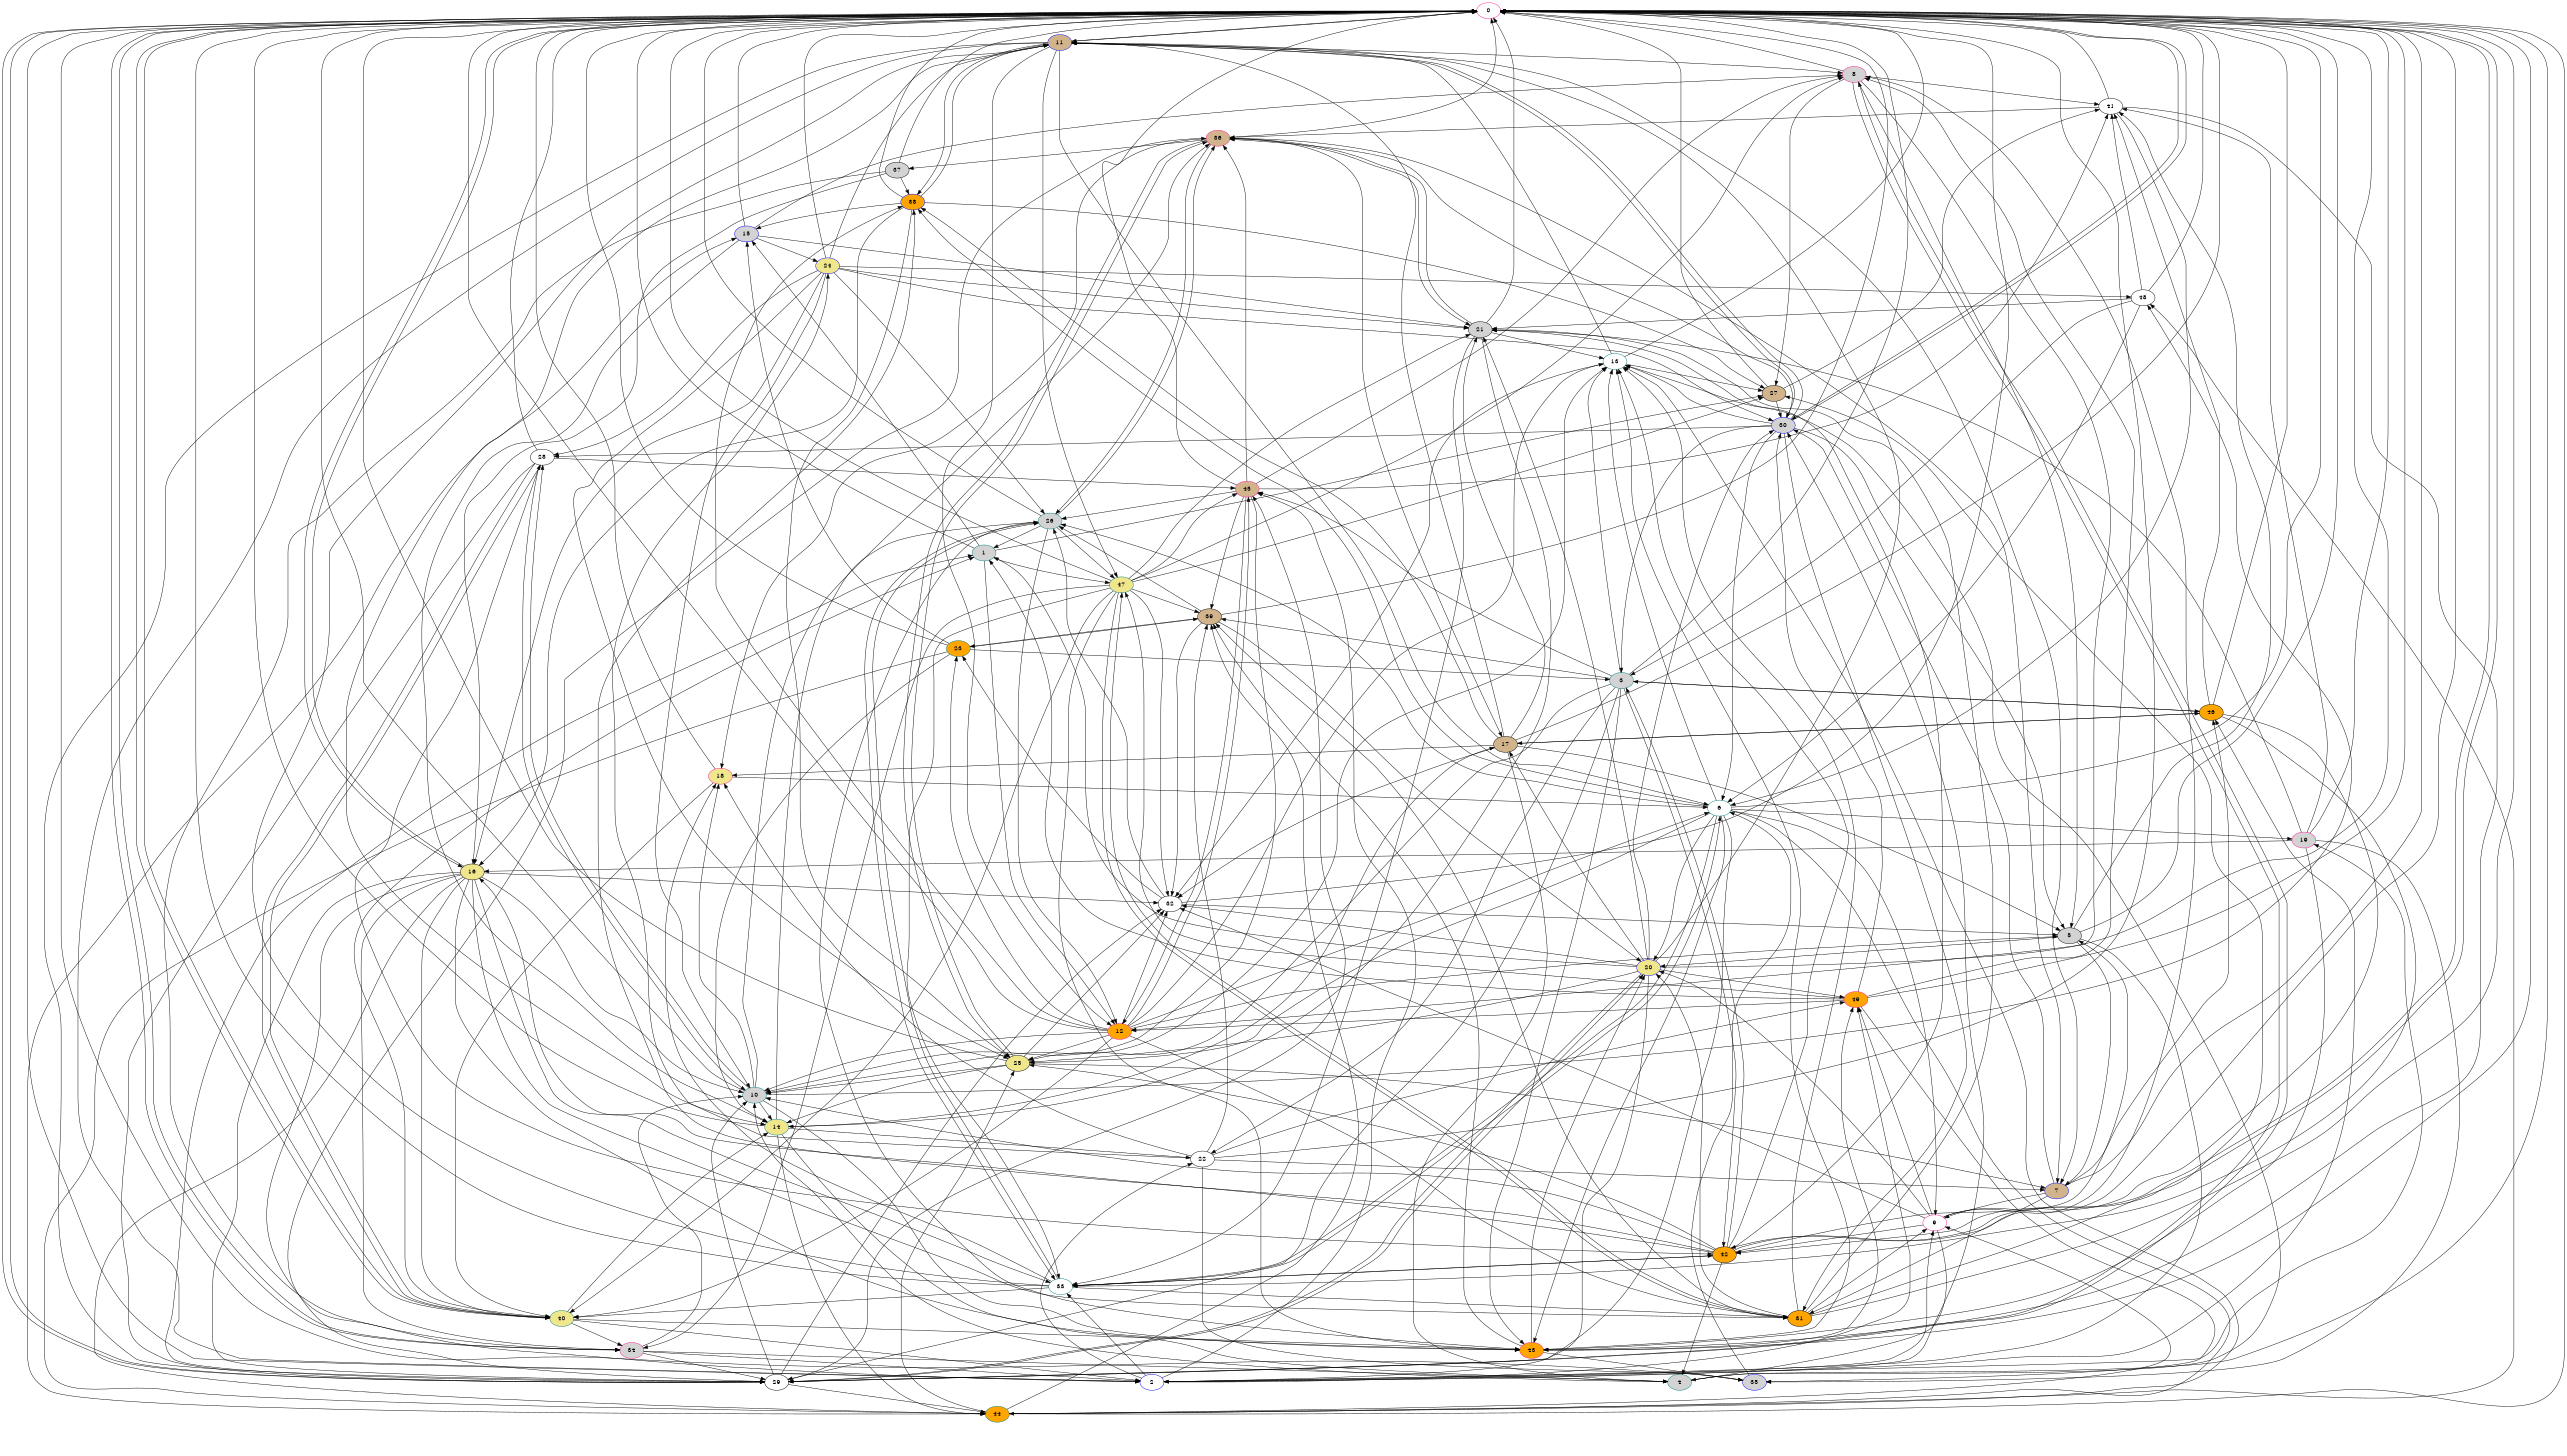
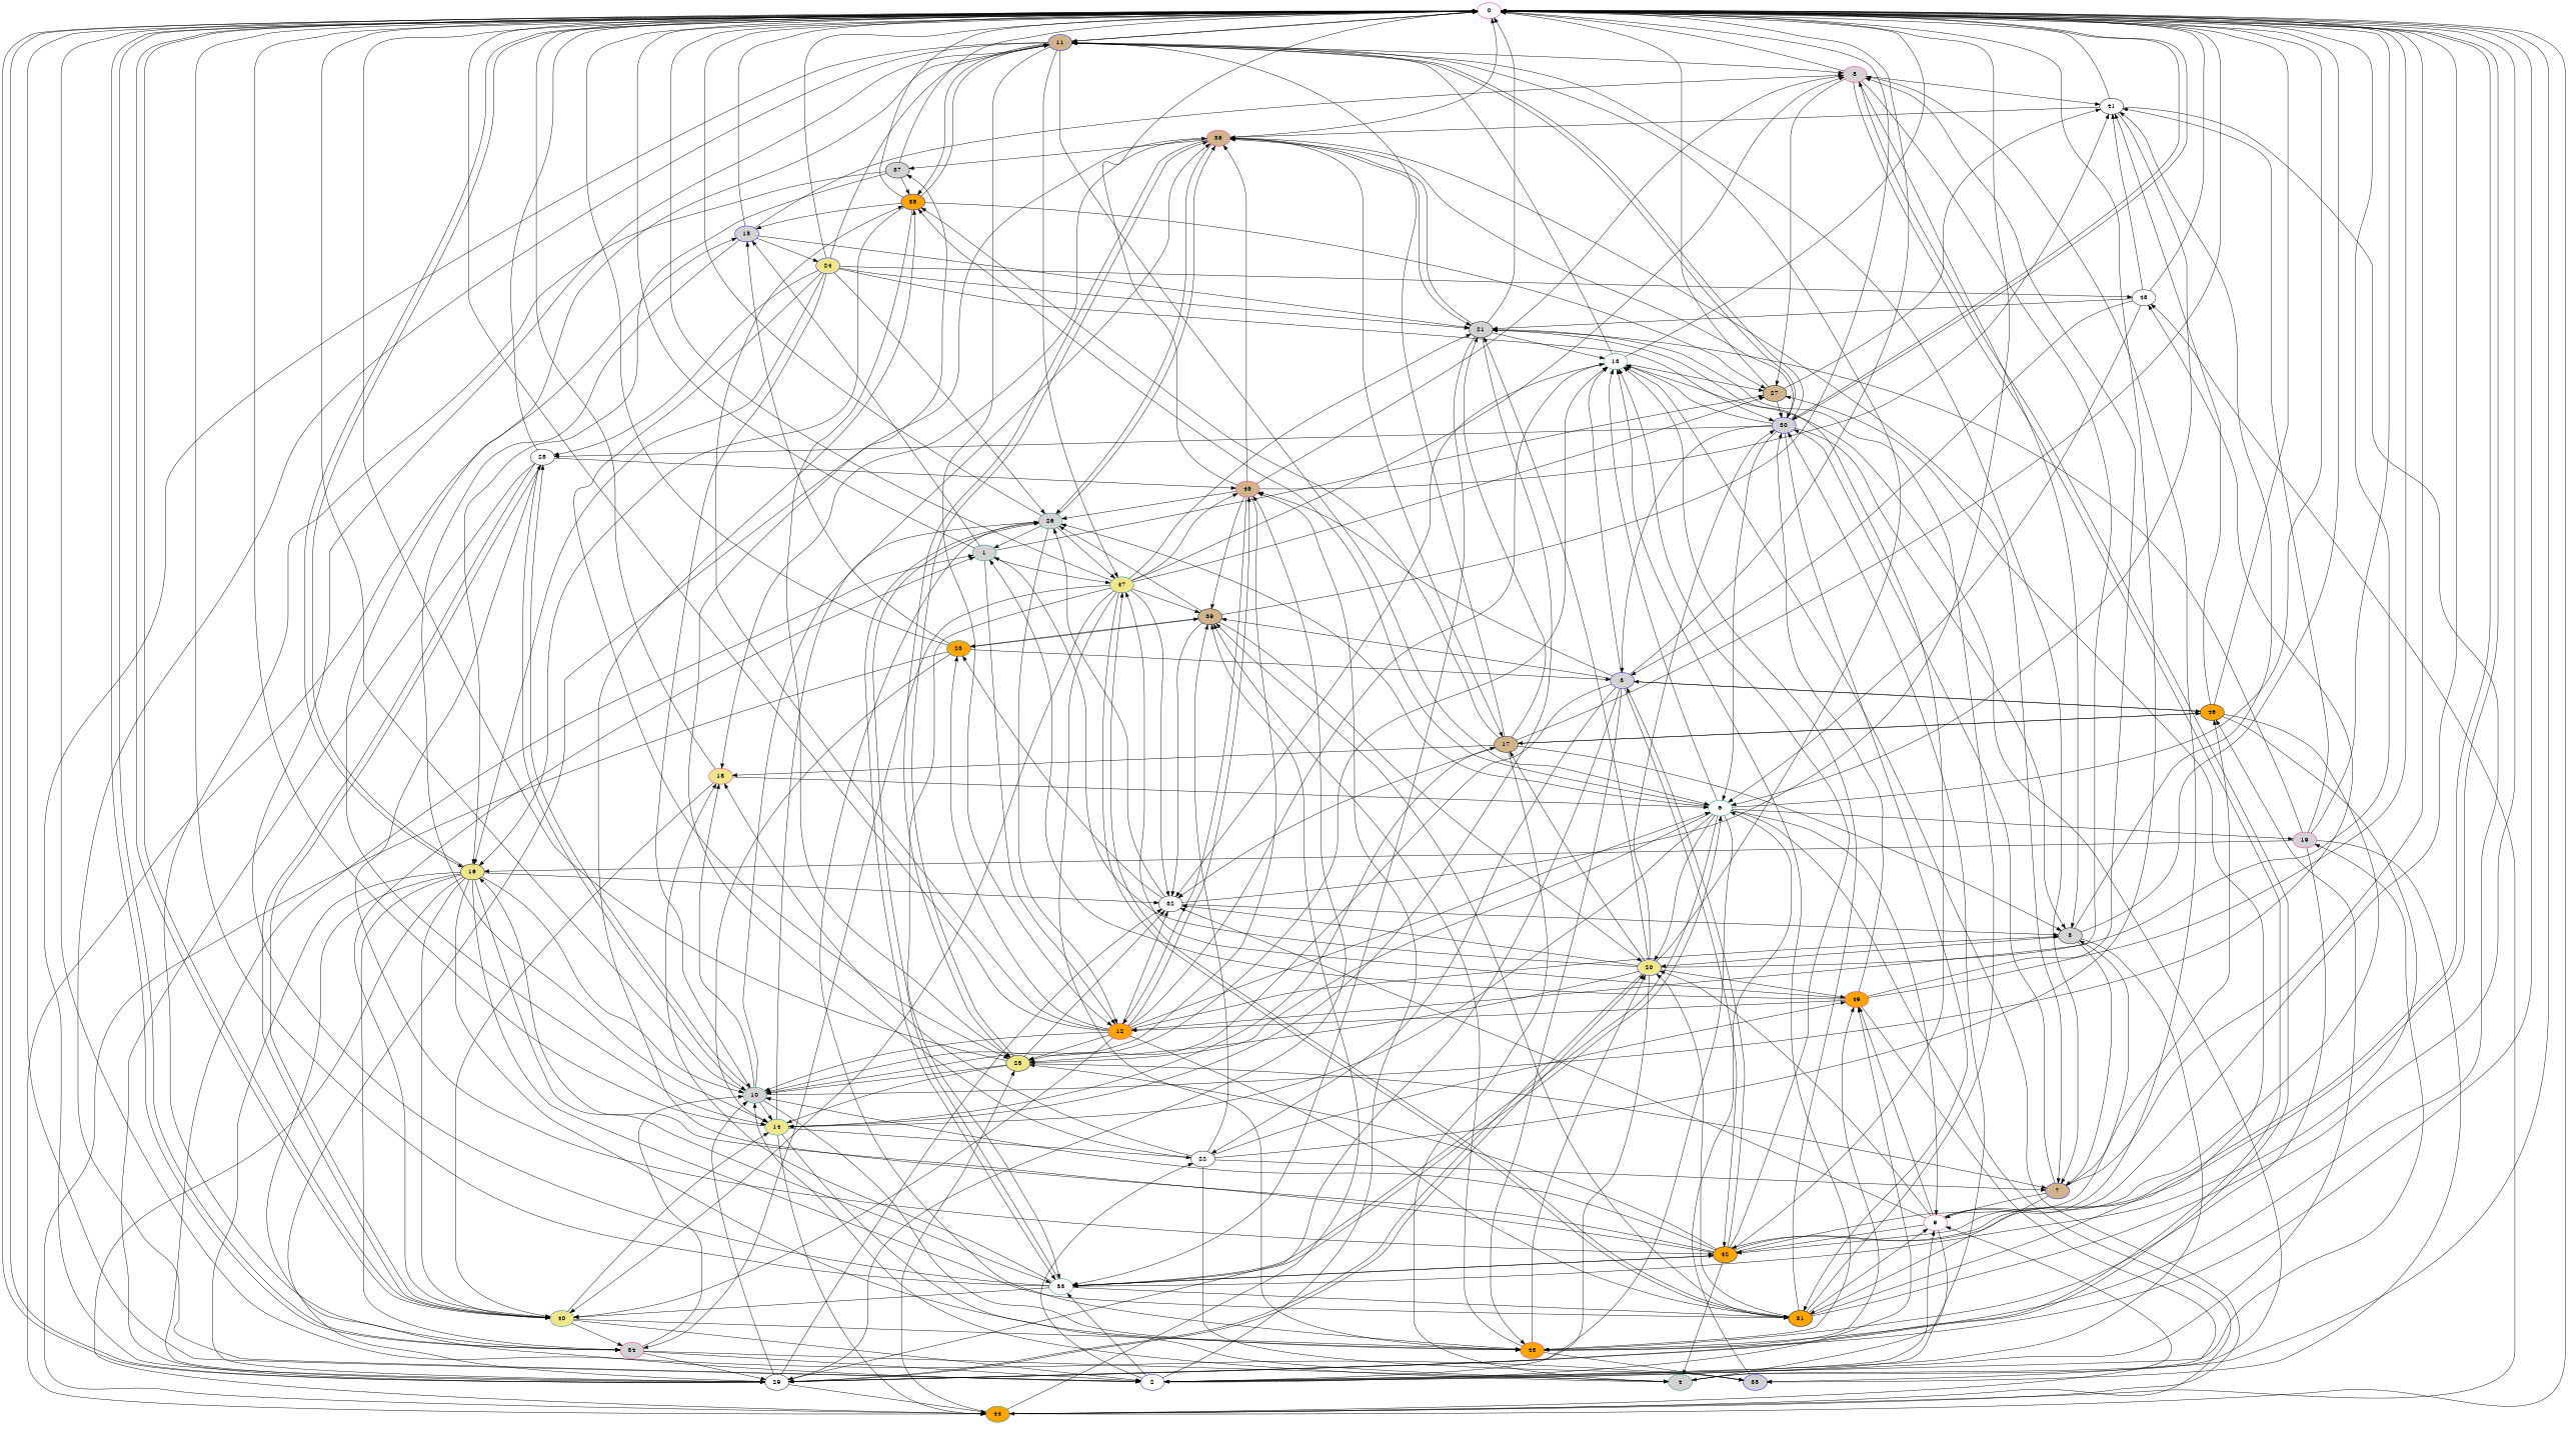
  strict digraph {
    node [color=black component_delay=3 fillcolor=lightgrey style=filled]
    edge [wire_delay=1]
    0 [color=deeppink fillcolor=white]
    11 [color=blue fillcolor=tan]
    16 [fillcolor=khaki]
    29 [fillcolor=white]
    30 [color=blue]
    34 [color=deeppink]
    40 [color=teal fillcolor=khaki]
    42 [fillcolor=orange]
    12 [color=deeppink fillcolor=orange]
    47 [color=teal fillcolor=khaki]
    2 [color=blue fillcolor=white]
    7 [color=blue fillcolor=tan]
    6 [color=teal fillcolor=white]
    14 [color=teal fillcolor=khaki]
    38 [color=blue fillcolor=orange]
    8 [color=deeppink]
    33 [color=teal fillcolor=white]
    43 [color=deeppink fillcolor=orange]
    10 [color=teal]
    44 [color=teal fillcolor=orange]
    31 [fillcolor=orange]
    32 [fillcolor=white]
    1 [color=teal]
    45 [color=deeppink fillcolor=tan]
    20 [color=blue fillcolor=khaki]
    36 [color=deeppink fillcolor=tan]
-   3 [color=teal]
+   3 [color=blue]
    13 [color=teal fillcolor=white]
    5
    28 [fillcolor=white]
    4 [color=teal]
    25 [fillcolor=khaki]
    21
    23 [color=teal fillcolor=orange]
    27 [fillcolor=tan]
    39 [fillcolor=tan]
    9 [color=deeppink fillcolor=white]
    19 [color=deeppink]
    22 [fillcolor=white]
    46 [fillcolor=orange]
    49 [color=deeppink fillcolor=orange]
    26 [color=teal]
    17 [fillcolor=tan]
    15 [color=blue]
    41 [fillcolor=white]
    18 [color=deeppink fillcolor=khaki]
    35 [color=blue]
    48 [fillcolor=white]
    37
    24 [color=blue fillcolor=khaki]
    0 -> 11
    0 -> 16
    0 -> 29
    0 -> 30
    0 -> 34
    0 -> 40
    0 -> 42
    11 -> 0
    11 -> 29
    11 -> 30
    11 -> 12
    11 -> 47
    11 -> 2
    11 -> 7
    11 -> 6
    11 -> 14
    11 -> 38
    11 -> 8
    16 -> 0
    16 -> 29
    16 -> 34
    16 -> 40
    16 -> 2
    16 -> 33
    16 -> 43
    16 -> 10
    16 -> 44
    16 -> 31
    16 -> 32
    29 -> 0
    29 -> 8
    29 -> 10
    29 -> 44
    29 -> 32
    29 -> 1
    29 -> 45
    29 -> 20
    29 -> 36
    30 -> 0
    30 -> 11
    30 -> 6
    30 -> 31
    30 -> 36
    30 -> 3
    30 -> 13
    30 -> 5
    30 -> 28
    34 -> 0
    34 -> 29
    34 -> 2
    34 -> 10
    34 -> 4
    40 -> 0
    40 -> 34
    40 -> 2
    40 -> 14
    40 -> 43
    40 -> 1
    40 -> 28
    42 -> 0
    42 -> 16
    42 -> 38
    42 -> 33
    42 -> 10
    42 -> 3
    42 -> 13
    42 -> 5
    42 -> 4
    42 -> 25
    42 -> 21
    12 -> 0
    12 -> 40
    12 -> 6
    12 -> 38
    12 -> 10
    12 -> 31
    12 -> 32
    12 -> 45
    12 -> 13
    12 -> 5
    12 -> 25
    12 -> 23
    47 -> 0
    47 -> 34
    47 -> 40
    47 -> 8
    47 -> 33
    47 -> 43
    47 -> 31
    47 -> 32
    47 -> 45
    47 -> 21
    47 -> 27
    47 -> 39
    2 -> 0
    2 -> 30
    2 -> 33
    2 -> 45
    2 -> 9
    2 -> 19
    2 -> 22
    2 -> 46
    2 -> 49
    7 -> 0
    7 -> 30
    7 -> 31
    7 -> 9
    7 -> 46
    6 -> 0
    6 -> 29
-   6 -> 43
+   6 -> 14
    6 -> 38
    6 -> 33
    6 -> 44
    6 -> 20
    6 -> 13
    6 -> 25
    6 -> 9
    6 -> 19
    6 -> 26
    14 -> 0
    14 -> 44
    14 -> 4
    14 -> 22
    14 -> 26
    14 -> 17
    38 -> 0
    38 -> 11
    38 -> 16
    38 -> 25
    38 -> 27
    38 -> 15
    8 -> 0
    8 -> 29
    8 -> 12
    8 -> 5
    8 -> 27
    8 -> 41
    33 -> 0
    33 -> 11
    33 -> 40
    33 -> 42
    33 -> 6
    33 -> 31
    33 -> 26
    33 -> 18
    43 -> 0
    43 -> 20
    43 -> 13
    43 -> 39
    43 -> 49
    43 -> 35
    10 -> 0
    10 -> 14
    10 -> 43
    10 -> 36
    10 -> 13
    10 -> 28
    10 -> 18
    10 -> 48
    44 -> 0
    44 -> 13
    44 -> 25
    44 -> 39
    44 -> 9
    44 -> 15
    44 -> 48
    31 -> 0
    31 -> 47
    31 -> 20
    31 -> 13
    31 -> 21
    31 -> 27
    31 -> 39
    31 -> 9
    32 -> 0
    32 -> 5
    32 -> 23
    32 -> 26
    1 -> 0
    1 -> 12
    1 -> 47
    1 -> 27
    1 -> 15
    45 -> 0
    45 -> 12
    45 -> 8
    45 -> 10
    45 -> 36
    45 -> 39
    45 -> 26
    45 -> 41
    20 -> 0
    20 -> 11
    20 -> 29
    20 -> 30
    20 -> 2
    20 -> 32
    20 -> 1
    20 -> 25
    20 -> 21
    20 -> 49
    20 -> 17
    36 -> 0
    36 -> 7
    36 -> 25
    36 -> 21
    36 -> 26
    36 -> 17
    36 -> 18
    36 -> 37
    3 -> 0
    3 -> 29
    3 -> 42
    3 -> 43
    3 -> 45
    3 -> 13
    3 -> 25
    3 -> 39
    3 -> 22
    3 -> 46
    13 -> 0
    13 -> 11
    13 -> 32
    13 -> 27
    5 -> 0
    5 -> 2
    5 -> 7
    5 -> 20
    5 -> 41
    28 -> 0
    28 -> 29
    28 -> 40
    28 -> 42
    28 -> 10
    28 -> 45
    4 -> 0
    4 -> 10
    4 -> 13
    25 -> 0
    25 -> 7
    25 -> 14
    25 -> 10
    25 -> 32
    25 -> 36
    21 -> 0
    21 -> 14
    21 -> 33
    21 -> 36
    21 -> 13
    23 -> 0
    23 -> 14
    23 -> 44
    23 -> 3
    23 -> 39
    23 -> 15
    27 -> 0
    27 -> 30
    27 -> 41
    39 -> 0
    39 -> 32
    39 -> 20
    39 -> 23
    39 -> 26
    9 -> 0
    9 -> 42
    9 -> 8
    9 -> 32
    9 -> 20
    9 -> 4
    9 -> 49
    19 -> 0
    19 -> 16
    19 -> 43
    19 -> 21
    19 -> 41
    19 -> 35
    22 -> 0
    22 -> 7
    22 -> 39
    22 -> 49
    22 -> 18
    22 -> 35
-   22 -> 24
+   22 -> 37
    46 -> 0
    46 -> 42
    46 -> 33
    46 -> 3
    46 -> 17
    46 -> 41
    49 -> 0
    49 -> 30
    49 -> 12
    49 -> 47
    49 -> 8
    49 -> 1
    49 -> 35
    26 -> 0
    26 -> 12
    26 -> 47
    26 -> 33
    26 -> 43
    26 -> 1
    26 -> 36
    17 -> 0
    17 -> 11
    17 -> 38
    17 -> 32
    17 -> 5
    17 -> 4
    17 -> 21
    17 -> 46
    17 -> 18
    15 -> 0
    15 -> 14
    15 -> 8
    15 -> 21
    15 -> 24
    41 -> 0
    41 -> 6
    41 -> 43
    41 -> 36
    18 -> 0
    18 -> 40
    18 -> 6
    35 -> 0
    35 -> 6
    48 -> 0
    48 -> 6
    48 -> 3
    48 -> 21
    48 -> 41
    37 -> 0
    37 -> 16
    37 -> 34
    37 -> 38
    24 -> 0
    24 -> 11
    24 -> 16
    24 -> 30
    24 -> 10
    24 -> 28
    24 -> 25
    24 -> 21
    24 -> 26
    24 -> 48
  }
